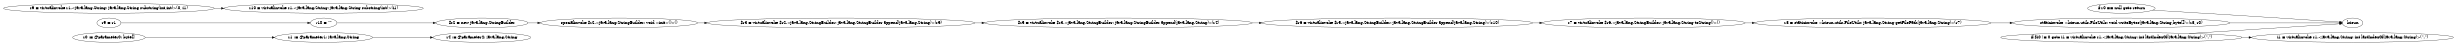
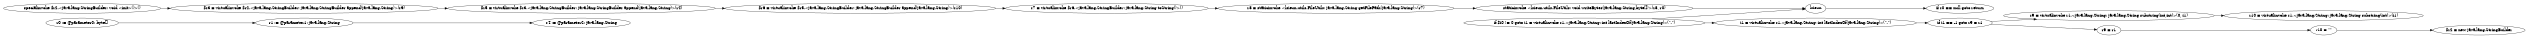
  digraph {
    rankdir=LR
    "r0 := @parameter0: byte[]"
    "r1 := @parameter1: java.lang.String"
    "r4 := @parameter2: java.lang.String"
    n4 [label=lsieun]
    "if r0 == null goto return"
    "if $i0 != 0 goto i1 = virtualinvoke r1.<java.lang.String: int lastIndexOf(java.lang.String)>(\".\")"
    "i1 = virtualinvoke r1.<java.lang.String: int lastIndexOf(java.lang.String)>(\".\")"
+   "if i1 == -1 goto r9 = r1"
    "r9 = virtualinvoke r1.<java.lang.String: java.lang.String substring(int,int)>(0, i1)"
    "r9 = r1"
    "r10 = virtualinvoke r1.<java.lang.String: java.lang.String substring(int)>(i1)"
    "r10 = \"\""
    "$r2 = new java.lang.StringBuilder"
    "specialinvoke $r2.<java.lang.StringBuilder: void <init>()>()"
    "$r3 = virtualinvoke $r2.<java.lang.StringBuilder: java.lang.StringBuilder append(java.lang.String)>(r9)"
    "$r5 = virtualinvoke $r3.<java.lang.StringBuilder: java.lang.StringBuilder append(java.lang.String)>(r4)"
    "$r6 = virtualinvoke $r5.<java.lang.StringBuilder: java.lang.StringBuilder append(java.lang.String)>(r10)"
    "r7 = virtualinvoke $r6.<java.lang.StringBuilder: java.lang.String toString()>()"
    "r8 = staticinvoke <lsieun.utils.FileUtils: java.lang.String getFilePath(java.lang.String)>(r7)"
    "staticinvoke <lsieun.utils.FileUtils: void writeBytes(java.lang.String,byte[])>(r8, r0)"
    "r0 := @parameter0: byte[]" -> "r1 := @parameter1: java.lang.String"
    "r1 := @parameter1: java.lang.String" -> "r4 := @parameter2: java.lang.String"
-   "if r0 == null goto return" -> n4
+   n4 -> "if r0 == null goto return"
    "if $i0 != 0 goto i1 = virtualinvoke r1.<java.lang.String: int lastIndexOf(java.lang.String)>(\".\")" -> n4
    "if $i0 != 0 goto i1 = virtualinvoke r1.<java.lang.String: int lastIndexOf(java.lang.String)>(\".\")" -> "i1 = virtualinvoke r1.<java.lang.String: int lastIndexOf(java.lang.String)>(\".\")"
+   "i1 = virtualinvoke r1.<java.lang.String: int lastIndexOf(java.lang.String)>(\".\")" -> "if i1 == -1 goto r9 = r1"
+   "if i1 == -1 goto r9 = r1" -> "r9 = virtualinvoke r1.<java.lang.String: java.lang.String substring(int,int)>(0, i1)"
+   "if i1 == -1 goto r9 = r1" -> "r9 = r1"
    "r9 = virtualinvoke r1.<java.lang.String: java.lang.String substring(int,int)>(0, i1)" -> "r10 = virtualinvoke r1.<java.lang.String: java.lang.String substring(int)>(i1)"
    "r9 = r1" -> "r10 = \"\""
    "r10 = \"\"" -> "$r2 = new java.lang.StringBuilder"
-   "$r2 = new java.lang.StringBuilder" -> "specialinvoke $r2.<java.lang.StringBuilder: void <init>()>()"
    "specialinvoke $r2.<java.lang.StringBuilder: void <init>()>()" -> "$r3 = virtualinvoke $r2.<java.lang.StringBuilder: java.lang.StringBuilder append(java.lang.String)>(r9)"
    "$r3 = virtualinvoke $r2.<java.lang.StringBuilder: java.lang.StringBuilder append(java.lang.String)>(r9)" -> "$r5 = virtualinvoke $r3.<java.lang.StringBuilder: java.lang.StringBuilder append(java.lang.String)>(r4)"
    "$r5 = virtualinvoke $r3.<java.lang.StringBuilder: java.lang.StringBuilder append(java.lang.String)>(r4)" -> "$r6 = virtualinvoke $r5.<java.lang.StringBuilder: java.lang.StringBuilder append(java.lang.String)>(r10)"
    "$r6 = virtualinvoke $r5.<java.lang.StringBuilder: java.lang.StringBuilder append(java.lang.String)>(r10)" -> "r7 = virtualinvoke $r6.<java.lang.StringBuilder: java.lang.String toString()>()"
    "r7 = virtualinvoke $r6.<java.lang.StringBuilder: java.lang.String toString()>()" -> "r8 = staticinvoke <lsieun.utils.FileUtils: java.lang.String getFilePath(java.lang.String)>(r7)"
    "r8 = staticinvoke <lsieun.utils.FileUtils: java.lang.String getFilePath(java.lang.String)>(r7)" -> "staticinvoke <lsieun.utils.FileUtils: void writeBytes(java.lang.String,byte[])>(r8, r0)"
    "staticinvoke <lsieun.utils.FileUtils: void writeBytes(java.lang.String,byte[])>(r8, r0)" -> n4
  }
